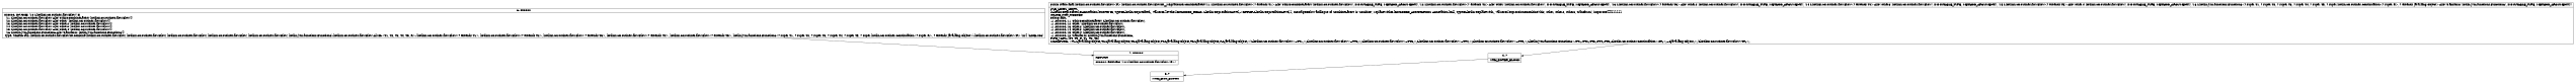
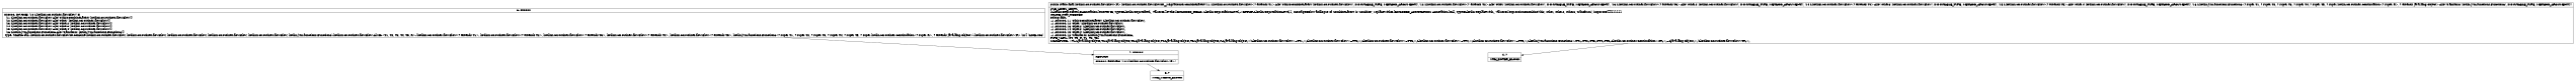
  digraph {
    node [shape=record]
    n1 [label="{4\:\ ?|MTH_ENTER_BLOCK\l}"]
    n2 [label="{6\:\ 0x0000|0x0000: INVOKE  (r0 I:kotlinx.coroutines.flow.Flow) = \l  (r1 I:kotlinx.coroutines.flow.Flow A[D('$this$combineLatest' kotlinx.coroutines.flow.Flow)])\l  (r2 I:kotlinx.coroutines.flow.Flow A[D('other' kotlinx.coroutines.flow.Flow)])\l  (r3 I:kotlinx.coroutines.flow.Flow A[D('other2' kotlinx.coroutines.flow.Flow)])\l  (r4 I:kotlinx.coroutines.flow.Flow A[D('other3' kotlinx.coroutines.flow.Flow)])\l  (r5 I:kotlinx.coroutines.flow.Flow A[D('other4' kotlinx.coroutines.flow.Flow)])\l  (r6 I:kotlin.jvm.functions.Function6 A[D('transform' kotlin.jvm.functions.Function6)])\l type: STATIC call: kotlinx.coroutines.flow.FlowKt.combine(kotlinx.coroutines.flow.Flow, kotlinx.coroutines.flow.Flow, kotlinx.coroutines.flow.Flow, kotlinx.coroutines.flow.Flow, kotlinx.coroutines.flow.Flow, kotlin.jvm.functions.Function6):kotlinx.coroutines.flow.Flow A[MD:\<T1, T2, T3, T4, T5, R\>:(kotlinx.coroutines.flow.Flow\<? extends T1\>, kotlinx.coroutines.flow.Flow\<? extends T2\>, kotlinx.coroutines.flow.Flow\<? extends T3\>, kotlinx.coroutines.flow.Flow\<? extends T4\>, kotlinx.coroutines.flow.Flow\<? extends T5\>, kotlin.jvm.functions.Function6\<? super T1, ? super T2, ? super T3, ? super T4, ? super T5, ? super kotlin.coroutines.Continuation\<? super R\>, ? extends java.lang.Object\>):kotlinx.coroutines.flow.Flow\<R\> (m)] (LINE:403)\l}"]
    n3 [label="{7\:\ 0x0004|RETURN\l|0x0004: RETURN  (r0 I:kotlinx.coroutines.flow.Flow\<R\>) \l}"]
-   n4 [label="{5\:\ ?|MTH_EXIT_BLOCK\l}"]
+   n4 [label="{5\:\ ?|MTH_STATIC_BLOCK\l}"]
    n5 [label="{public static final kotlinx.coroutines.flow.Flow\<R\> kotlinx.coroutines.flow.FlowKt__MigrationKt.combineLatest((r1 I:kotlinx.coroutines.flow.Flow\<? extends T1\> A[D('$this$combineLatest' kotlinx.coroutines.flow.Flow), IMMUTABLE_TYPE, METHOD_ARGUMENT]), (r2 I:kotlinx.coroutines.flow.Flow\<? extends T2\> A[D('other' kotlinx.coroutines.flow.Flow), IMMUTABLE_TYPE, METHOD_ARGUMENT]), (r3 I:kotlinx.coroutines.flow.Flow\<? extends T3\> A[D('other2' kotlinx.coroutines.flow.Flow), IMMUTABLE_TYPE, METHOD_ARGUMENT]), (r4 I:kotlinx.coroutines.flow.Flow\<? extends T4\> A[D('other3' kotlinx.coroutines.flow.Flow), IMMUTABLE_TYPE, METHOD_ARGUMENT]), (r5 I:kotlinx.coroutines.flow.Flow\<? extends T5\> A[D('other4' kotlinx.coroutines.flow.Flow), IMMUTABLE_TYPE, METHOD_ARGUMENT]), (r6 I:kotlin.jvm.functions.Function6\<? super T1, ? super T2, ? super T3, ? super T4, ? super T5, ? super kotlin.coroutines.Continuation\<? super R\>, ? extends java.lang.Object\> A[D('transform' kotlin.jvm.functions.Function6), IMMUTABLE_TYPE, METHOD_ARGUMENT]))  | USE_LINES_HINTS\l\{Lkotlin\/Deprecated;=Annotation\{RUNTIME, type=Lkotlin\/Deprecated;, values=\{level=\{ENCODED_FIELD: Lkotlin\/DeprecationLevel;\-\>ERROR:Lkotlin\/DeprecationLevel;\}, message=Flow analogue of 'combineLatest' is 'combine', replaceWith=\{ENCODED_ANNOTATION: Annotation\{null, type=Lkotlin\/ReplaceWith;, values=\{expression=combine(this, other, other2, other3, transform), imports=[[]]\}\}\}\}\}\}\lINLINE_NOT_NEEDED\lDebug Info:\l  \-1 \-0x0004: r1 '$this$combineLatest' Lkotlinx\/coroutines\/flow\/Flow;\l  \-1 \-0x0004: r2 'other' Lkotlinx\/coroutines\/flow\/Flow;\l  \-1 \-0x0004: r3 'other2' Lkotlinx\/coroutines\/flow\/Flow;\l  \-1 \-0x0004: r4 'other3' Lkotlinx\/coroutines\/flow\/Flow;\l  \-1 \-0x0004: r5 'other4' Lkotlinx\/coroutines\/flow\/Flow;\l  \-1 \-0x0004: r6 'transform' Lkotlin\/jvm\/functions\/Function6;\lTYPE_VARS: [T4, T5, R, T1, T2, T3]\lSIGNATURE: \<T1:Ljava\/lang\/Object;T2:Ljava\/lang\/Object;T3:Ljava\/lang\/Object;T4:Ljava\/lang\/Object;T5:Ljava\/lang\/Object;R:Ljava\/lang\/Object;\>(Lkotlinx\/coroutines\/flow\/Flow\<+TT1;\>;Lkotlinx\/coroutines\/flow\/Flow\<+TT2;\>;Lkotlinx\/coroutines\/flow\/Flow\<+TT3;\>;Lkotlinx\/coroutines\/flow\/Flow\<+TT4;\>;Lkotlinx\/coroutines\/flow\/Flow\<+TT5;\>;Lkotlin\/jvm\/functions\/Function6\<\-TT1;\-TT2;\-TT3;\-TT4;\-TT5;\-Lkotlin\/coroutines\/Continuation\<\-TR;\>;+Ljava\/lang\/Object;\>;)Lkotlinx\/coroutines\/flow\/Flow\<TR;\>;\l}"]
    n2 -> n3
-   n1 -> n4
+   n3 -> n4
    n5 -> n1
  }
